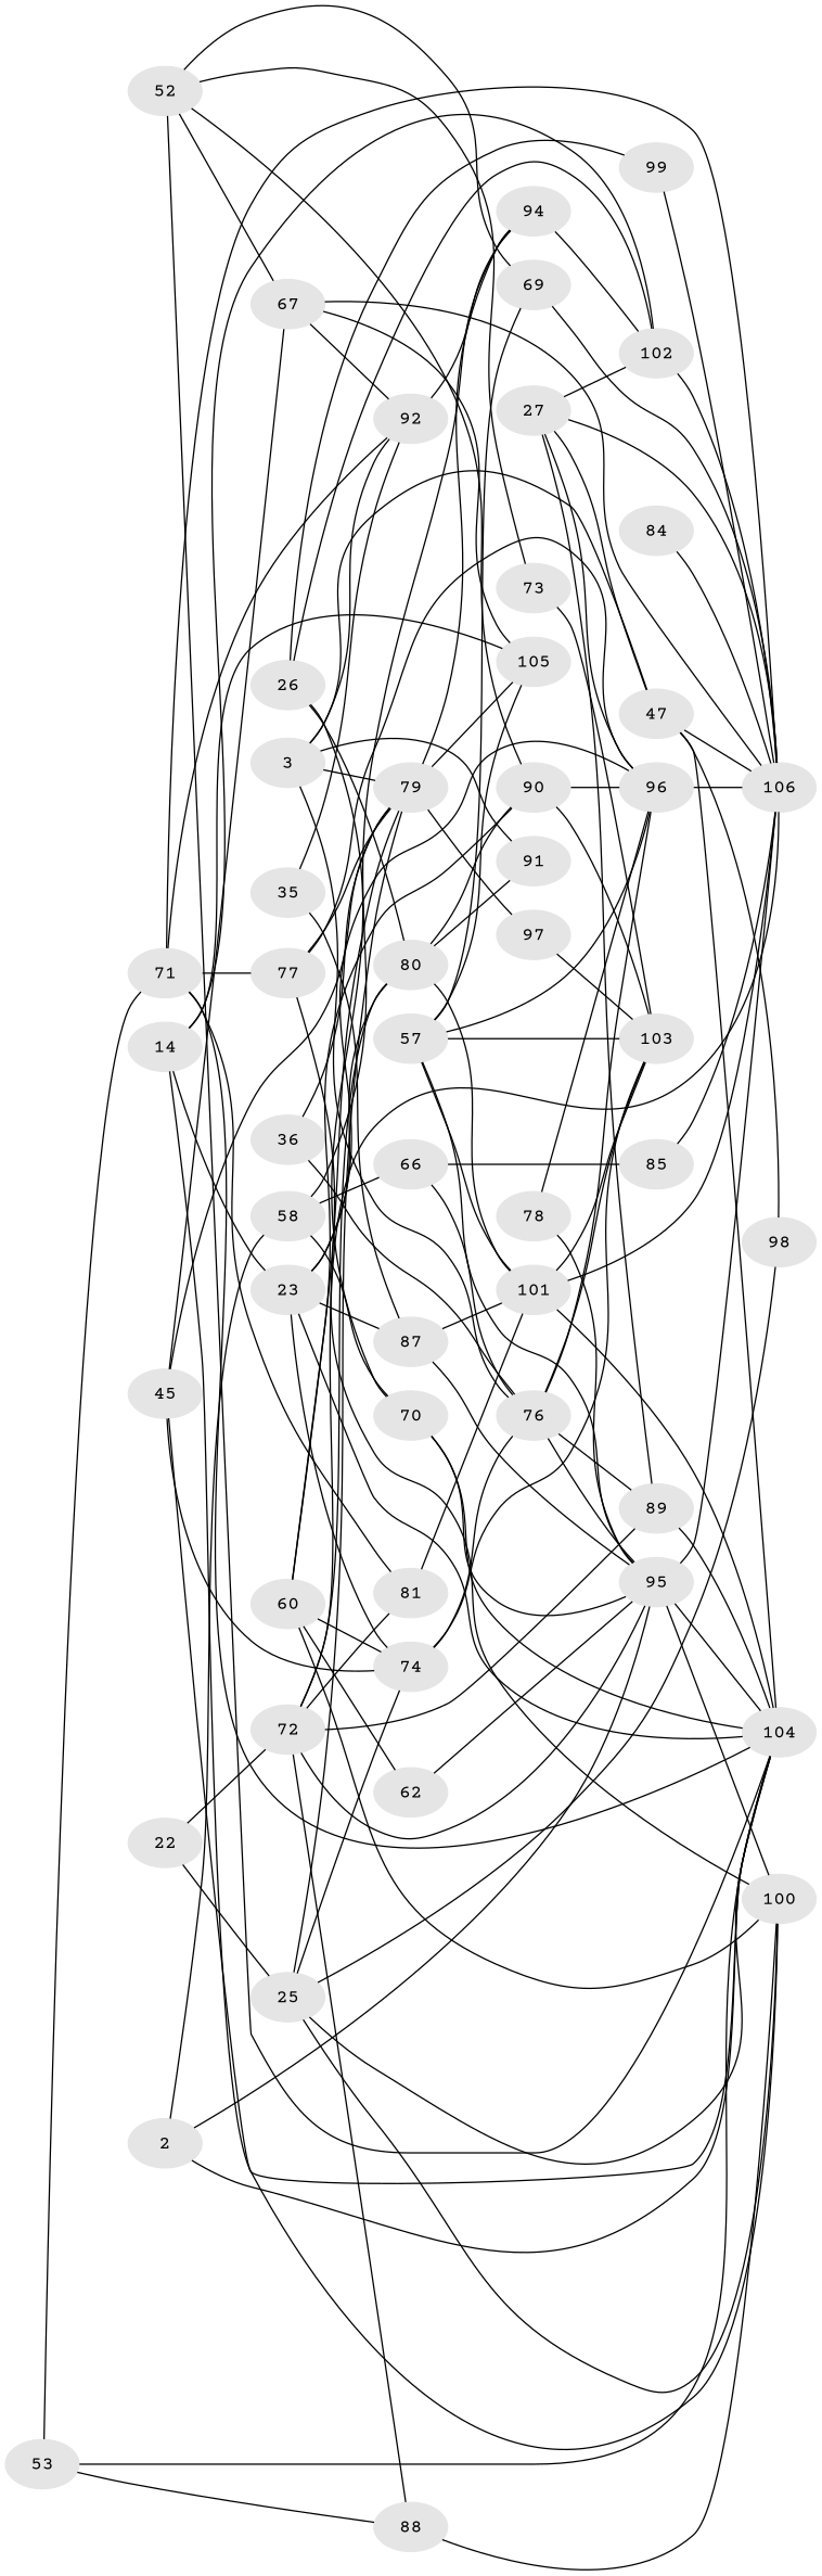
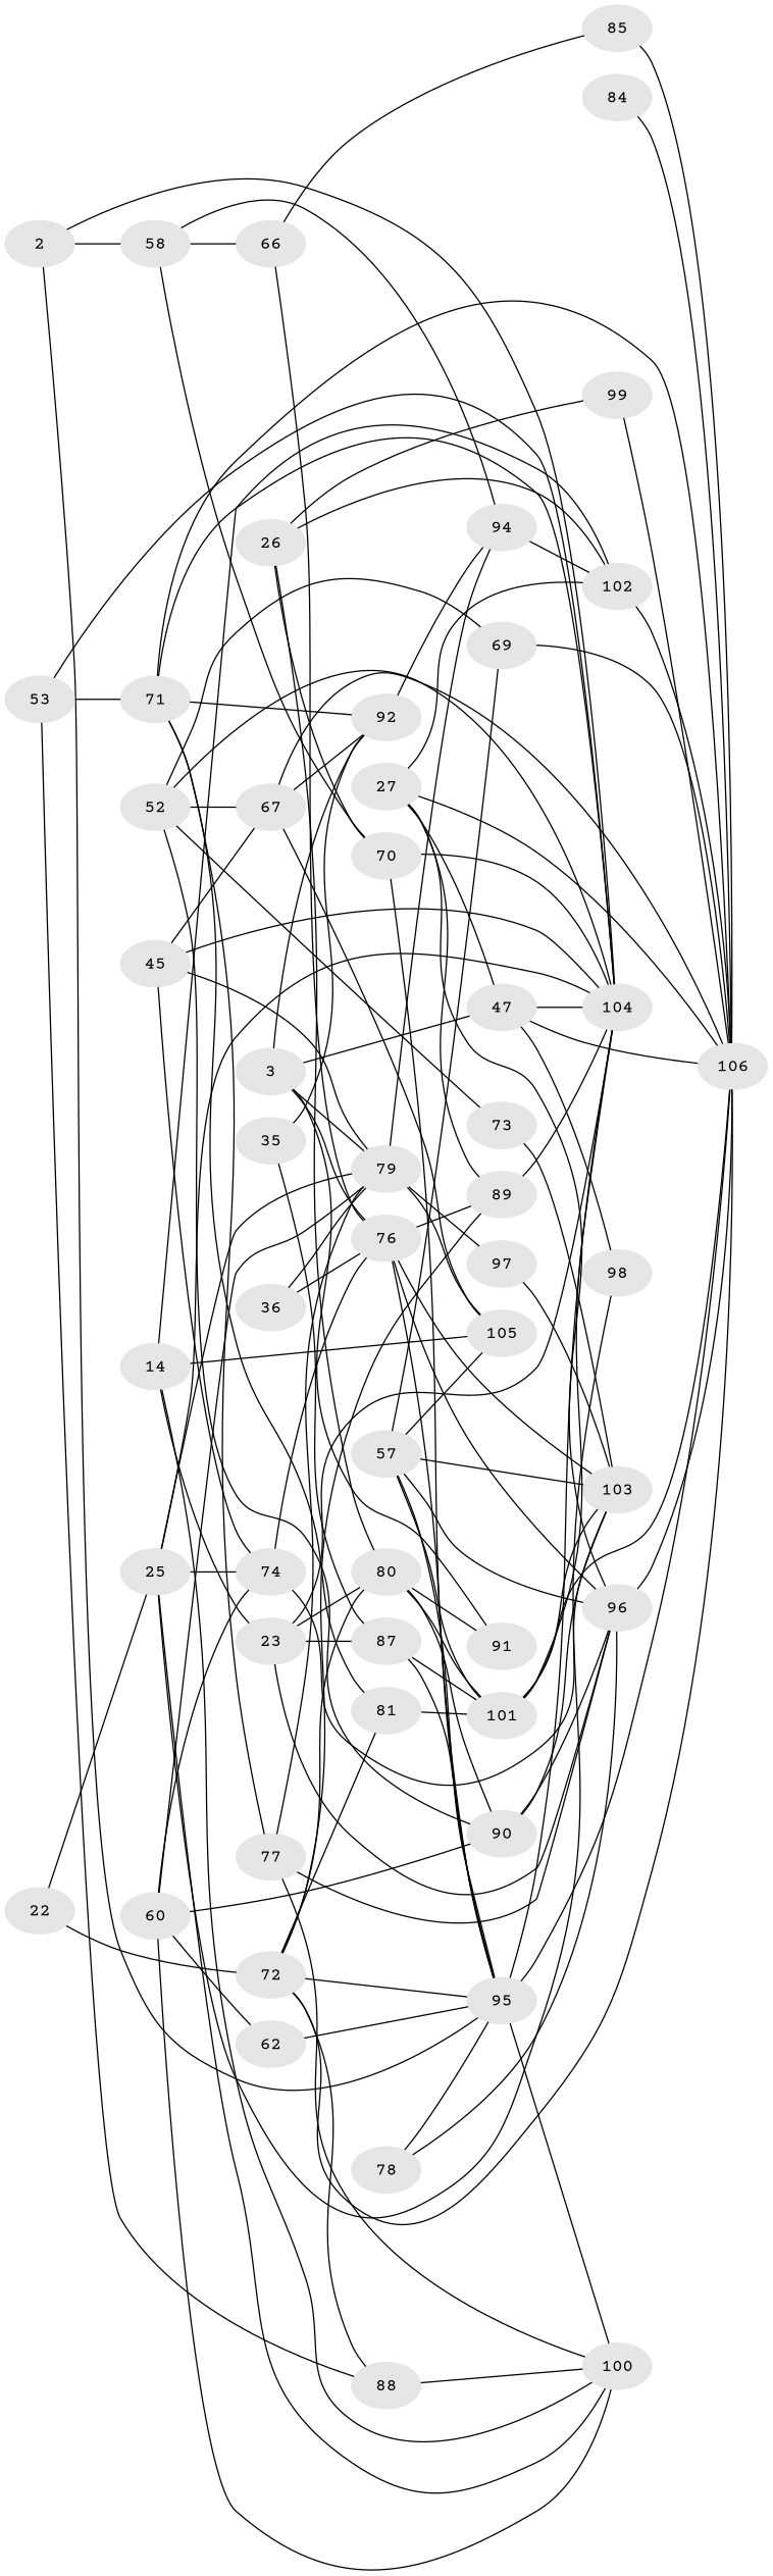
  graph {
    fontname="Courier Prime"
    rankdir=LR
    node [color=gray90 fontname="Courier Prime" style=filled]
    edge [fontname="Courier Prime"]
    58 [super="+12"]
    70
    66
    94
    2
    95 [super="+21+41+93"]
    104 [super="+82+86+68"]
    100 [super="+48+49"]
    106 [super="+24+43+75+64"]
    3 [super="+1"]
    47
    76 [super="+50+42"]
    79 [super="+59"]
    91
    92
    98
    96 [super="+17+55"]
    89 [super="+18+61"]
    103
    105
    97
    14 [super="+4"]
    23
    102 [super="+40+32"]
    74 [super="+63"]
    80 [super="+44"]
    87 [super="+83"]
    25 [super="+20"]
    22
    72 [super="+37+56"]
    88
    81
    90
    101 [super="+13+30"]
    26
    99
    27
    35
    36
    67 [super="+11+15"]
    45
    52 [super="+16"]
    69
    73
    71 [super="+31"]
    77 [super="+54"]
    53
    57 [super="+7"]
    85
    60 [super="+10"]
    62
    78
    84
    58 -- 70
    58 -- 66
    58 -- 94
    70 -- 95
    70 -- 104
    66 -- 76
    66 -- 85
    94 -- 102
    2 -- 58 [weight=2]
    2 -- 95
    2 -- 104
    95 -- 104
    95 -- 100 [weight=2]
    95 -- 106 [weight=4]
    3 -- 47
    3 -- 76
    3 -- 79 [weight=2]
    3 -- 91
    3 -- 92
    47 -- 104
    47 -- 106
    47 -- 98
    76 -- 95 [weight=2]
    76 -- 96
    76 -- 89
    76 -- 103
    79 -- 94
    79 -- 105
    79 -- 97
    92 -- 94
    96 -- 106 [weight=2]
    89 -- 104 [weight=3]
    97 -- 103
    14 -- 100
    14 -- 105 [weight=2]
    14 -- 23
    14 -- 102
    23 -- 104
    23 -- 96
-   23 -- 74
    23 -- 80 [weight=2]
    23 -- 87
    102 -- 106
    74 -- 76
    74 -- 103
    80 -- 91
    80 -- 90
    80 -- 101 [weight=2]
    87 -- 95 [weight=3]
    87 -- 101
    25 -- 104
    25 -- 100
    25 -- 79 [weight=2]
    25 -- 98
    25 -- 74 [weight=2]
    22 -- 25
    22 -- 72
    72 -- 95
    72 -- 106 [weight=2]
    72 -- 89 [weight=2]
    72 -- 80
    72 -- 88
    72 -- 81 [weight=2]
    88 -- 100
    81 -- 101
    90 -- 96
    90 -- 103
    101 -- 104 [weight=3]
    101 -- 106 [weight=2]
    101 -- 103
    26 -- 70
    26 -- 102
    26 -- 80
    26 -- 99
    99 -- 106
    27 -- 106
    27 -- 47
    27 -- 96
    27 -- 89
    27 -- 102 [weight=3]
    35 -- 92
    35 -- 87
    36 -- 76
    36 -- 79
    67 -- 106
    67 -- 92
    67 -- 105
    45 -- 104
    45 -- 79
    45 -- 74
    45 -- 67
    52 -- 104
    52 -- 90
    52 -- 67
    52 -- 69
    52 -- 73
    69 -- 106
    73 -- 103
    71 -- 104
    71 -- 106 [weight=2]
    71 -- 92
    71 -- 81 [weight=2]
    71 -- 77
    77 -- 100 [weight=2]
    77 -- 79
    77 -- 96
    53 -- 104
    53 -- 88
    53 -- 71
    57 -- 95
    57 -- 96
    57 -- 103 [weight=2]
    57 -- 105
    57 -- 101
    57 -- 69
    85 -- 106
    60 -- 100
    60 -- 79
    60 -- 74
    60 -- 90
    60 -- 62
    62 -- 95
    78 -- 95
    78 -- 96
    84 -- 106 [weight=2]
  }
